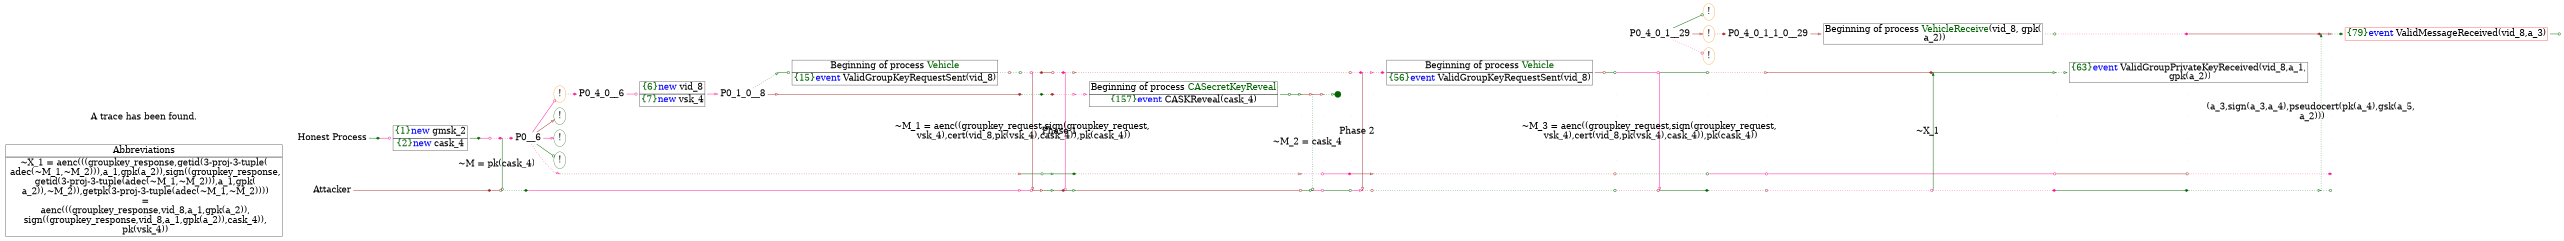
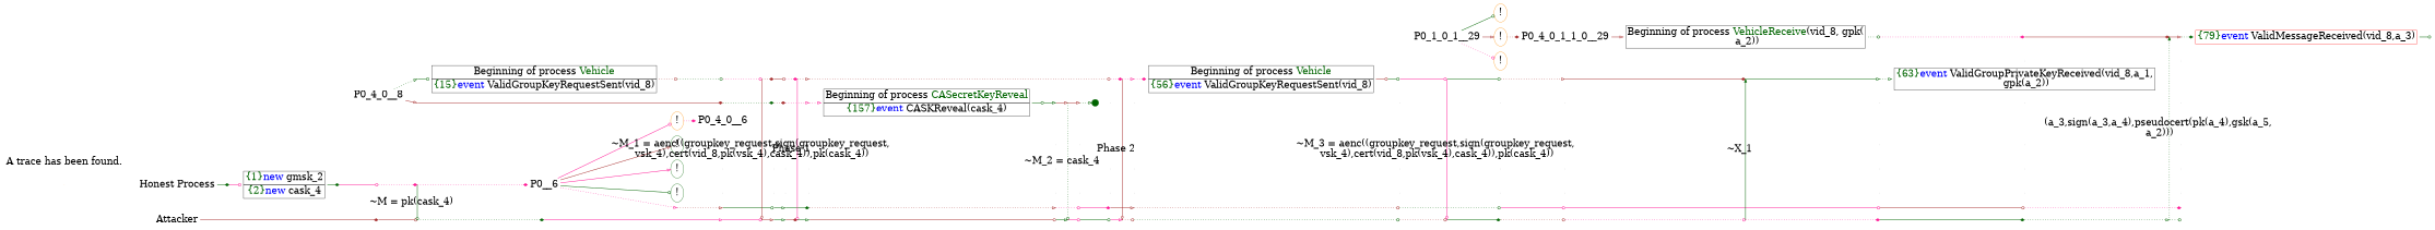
  digraph {
    ordering=out
    rankdir=LR
    node [fontsize=30 shape=point]
    edge [arrowhead=none fontsize=30 penwidth=1.6 style=bold weight=100]
    n1 [color=darkorange height=0 label="Honest Process" shape=plaintext width=0]
    n2 [color=darkgreen height=0 label=Attacker shape=plaintext width=0]
    P0__4 [color=darkgreen height=0 width=0]
    P__1 [color=teal height=0 width=0]
    P0__5 [color=darkgreen height=0 width=0]
    P__2 [color=darkgreen height=0 width=0]
    P0__6 [color=teal fixedsize=false height=0 shape=none width=0]
    P__3 [color=darkgreen height=0 width=0]
    n9 [color=darkorange height=0 label="!" shape=ellipse width=0]
    n10 [color=darkgreen height=0 label="!" shape=ellipse width=0]
    n11 [color=darkgreen height=0 label="!" shape=ellipse width=0]
    n12 [color=darkgreen height=0 label="!" shape=ellipse width=0]
    P0_0__6 [color=teal height=0 width=0]
    P0_4_0_1__8 [color=darkorange height=0 width=0]
    P0_4_0_0__8 [color=darkorange height=0 width=0]
    P0_4_0_1__11 [color=darkorange height=0 width=0]
    P0_4_0_0__9 [color=darkorange height=0 width=0]
    P0_3__7 [height=0 style=invisible width=0]
    P0_2__7 [height=0 style=invisible width=0]
    P0_1__7 [height=0 style=invisible width=0]
    P0_0__7 [color=darkorange height=0 width=0]
    P__4 [color=darkgreen height=0 width=0]
    P0_4_0_1__12 [color=teal height=0 width=0]
    P__5 [color=darkorange height=0 width=0]
    P0_4_0_1__13 [color=darkgreen height=0 width=0]
    P0_4_0_0__10 [color=teal height=0 width=0]
    P0_3__8 [height=0 style=invisible width=0]
    P0_2__8 [height=0 style=invisible width=0]
    P0_1__8 [height=0 style=invisible width=0]
    P0_0__8 [color=darkgreen height=0 width=0]
    P__6 [color=teal height=0 width=0]
    P0_4_0_1__14 [color=teal height=0 width=0]
    P0_4_0_0__11 [color=teal height=0 width=0]
    P0_3__9 [height=0 style=invisible width=0]
    P0_2__9 [height=0 style=invisible width=0]
    P0_1__9 [height=0 style=invisible width=0]
    P0_0__9 [color=darkgreen height=0 width=0]
    P__7 [color=teal height=0 width=0]
    P0_4_0_1__15 [color=teal height=0 width=0]
    P__8 [color=darkorange height=0 width=0]
    P0_4_0_1__16 [color=darkorange height=0 width=0]
    P0_4_0_0__12 [color=darkgreen height=0 width=0]
    P0_3__10 [height=0 style=invisible width=0]
    P0_2__10 [height=0 style=invisible width=0]
    P0_1__10 [height=0 style=invisible width=0]
    P0_0__10 [color=teal height=0 width=0]
    P__9 [color=teal height=0 width=0]
    P0_4_0_0__15 [color=teal height=0 width=0]
    P0_3__11 [height=0 style=invisible width=0]
    P0_2__11 [height=0 style=invisible width=0]
    P0_1__11 [height=0 style=invisible width=0]
    P0_0__11 [color=darkorange height=0 width=0]
    P__10 [color=darkgreen height=0 width=0]
    P0_4_0_0__16 [color=darkgreen height=0 width=0]
    P__11 [color=darkgreen height=0 width=0]
    P0_4_0_0__17 [color=darkorange height=0 width=0]
    P0_3__12 [height=0 style=invisible width=0]
    P0_2__12 [height=0 style=invisible width=0]
    P0_1__12 [height=0 style=invisible width=0]
    P0_0__12 [color=teal height=0 width=0]
    P__12 [color=darkgreen height=0 width=0]
    P0_4_0_1__17 [color=darkgreen height=0 width=0]
    P0_4_0_0__19 [height=0 style=invisible width=0]
    P0_3__13 [height=0 style=invisible width=0]
    P0_2__13 [height=0 style=invisible width=0]
    P0_1__13 [height=0 style=invisible width=0]
    P0_0__13 [color=teal height=0 width=0]
    P__13 [color=teal height=0 width=0]
    P0_4_0_1__18 [color=teal height=0 width=0]
    P__14 [color=darkgreen height=0 width=0]
    P0_4_0_1__19 [color=darkgreen height=0 width=0]
    P0_4_0_0__20 [height=0 style=invisible width=0]
    P0_3__14 [height=0 style=invisible width=0]
    P0_2__14 [height=0 style=invisible width=0]
    P0_1__14 [height=0 style=invisible width=0]
    P0_0__14 [color=teal height=0 width=0]
    P__15 [color=darkorange height=0 width=0]
    P0_4_0_1__22 [color=darkgreen height=0 width=0]
    P0_4_0_0__21 [height=0 style=invisible width=0]
    P0_3__15 [height=0 style=invisible width=0]
    P0_2__15 [height=0 style=invisible width=0]
    P0_1__15 [height=0 style=invisible width=0]
    P0_0__15 [color=darkorange height=0 width=0]
    P__16 [color=teal height=0 width=0]
    P0_4_0_1__23 [color=darkorange height=0 width=0]
    P__17 [color=darkgreen height=0 width=0]
    P0_4_0_1__24 [color=darkgreen height=0 width=0]
    P0_4_0_0__22 [height=0 style=invisible width=0]
    P0_3__16 [height=0 style=invisible width=0]
    P0_2__16 [height=0 style=invisible width=0]
    P0_1__16 [height=0 style=invisible width=0]
    P0_0__16 [color=darkorange height=0 width=0]
    P__18 [color=darkorange height=0 width=0]
    P0_4_0_1__25 [color=darkgreen height=0 width=0]
    P0_4_0_0__23 [height=0 style=invisible width=0]
    P0_3__17 [height=0 style=invisible width=0]
    P0_2__17 [height=0 style=invisible width=0]
    P0_1__17 [height=0 style=invisible width=0]
    P0_0__17 [color=teal height=0 width=0]
    P__19 [color=teal height=0 width=0]
    P0_4_0_1__26 [color=darkgreen height=0 width=0]
    P__20 [color=darkgreen height=0 width=0]
    P0_4_0_1__27 [color=darkorange height=0 width=0]
    P0_4_0_0__24 [height=0 style=invisible width=0]
    P0_3__18 [height=0 style=invisible width=0]
    P0_2__18 [height=0 style=invisible width=0]
    P0_1__18 [height=0 style=invisible width=0]
    P0_0__18 [color=darkorange height=0 width=0]
    P__21 [color=darkgreen height=0 width=0]
    n110 [color=darkorange height=0 label="!" shape=ellipse width=0]
    n111 [color=darkorange height=0 label="!" shape=ellipse width=0]
    n112 [color=darkorange height=0 label="!" shape=ellipse width=0]
    P0_4_0_1_1_0__32 [color=darkgreen height=0 width=0]
    P0_4_0_1_0__30 [height=0 style=invisible width=0]
    P0_4_0_0__25 [height=0 style=invisible width=0]
    P0_3__19 [height=0 style=invisible width=0]
    P0_2__19 [height=0 style=invisible width=0]
    P0_1__19 [height=0 style=invisible width=0]
    P0_0__19 [color=darkgreen height=0 width=0]
    P__22 [color=darkorange height=0 width=0]
    P0_4_0_1_1_0__33 [color=darkorange height=0 width=0]
    P__23 [color=teal height=0 width=0]
    P0_4_0_1_1_0__34 [color=darkorange height=0 width=0]
    P0_4_0_1_0__31 [height=0 style=invisible width=0]
    P0_4_0_0__26 [height=0 style=invisible width=0]
    P0_3__20 [height=0 style=invisible width=0]
    P0_2__20 [height=0 style=invisible width=0]
    P0_1__20 [height=0 style=invisible width=0]
    P0_0__20 [color=darkorange height=0 width=0]
    P__24 [color=darkorange height=0 width=0]
    P0__1 [color=darkgreen height=0 width=0]
    P0_4_0__6 [color=teal fixedsize=false height=0 shape=none width=0]
    n133 [height=0 label=<<TABLE BORDER="0" CELLBORDER="1" CELLSPACING="0" CELLPADDING="4"> <TR><TD>Beginning of process <FONT COLOR="darkgreen">Vehicle</FONT></TD></TR><TR><TD><FONT COLOR="darkgreen">{15}</FONT><FONT COLOR="blue">event</FONT> ValidGroupKeyRequestSent(vid_8)</TD></TR></TABLE>> shape=plaintext width=0]
    n134 [height=0 label=<<TABLE BORDER="0" CELLBORDER="1" CELLSPACING="0" CELLPADDING="4"> <TR><TD>Beginning of process <FONT COLOR="darkgreen">CASecretKeyReveal</FONT></TD></TR><TR><TD><FONT COLOR="darkgreen">{157}</FONT><FONT COLOR="blue">event</FONT> CASKReveal(cask_4)</TD></TR></TABLE>> shape=plaintext width=0]
    P0_4_0_0__18 [color=darkgreen height=0.3 width=0.3]
    n136 [height=0 label=<<TABLE BORDER="0" CELLBORDER="1" CELLSPACING="0" CELLPADDING="4"> <TR><TD>Beginning of process <FONT COLOR="darkgreen">Vehicle</FONT></TD></TR><TR><TD><FONT COLOR="darkgreen">{56}</FONT><FONT COLOR="blue">event</FONT> ValidGroupKeyRequestSent(vid_8)</TD></TR></TABLE>> shape=plaintext width=0]
    n137 [height=0 label=<<TABLE BORDER="0" CELLBORDER="1" CELLSPACING="0" CELLPADDING="4"> <TR><TD><FONT COLOR="darkgreen">{63}</FONT><FONT COLOR="blue">event</FONT> ValidGroupPrivateKeyReceived(vid_8,a_1,<br/> gpk(a_2))</TD></TR></TABLE>> shape=plaintext width=0]
    P0_4_0_1_1_0__29 [color=darkgreen fixedsize=false height=0 shape=none width=0]
    n139 [color=red height=0 label=<<TABLE BORDER="0" CELLBORDER="1" CELLSPACING="0" CELLPADDING="4"> <TR><TD><FONT COLOR="darkgreen">{79}</FONT><FONT COLOR="blue">event</FONT> ValidMessageReceived(vid_8,a_3)</TD></TR></TABLE>> shape=plaintext width=0]
    Trace [color=darkorange height=0 width=0]
    n141 [height=0 label=<A trace has been found.<br/> > shape=plaintext width=0]
    n142 [height=0 label=<<TABLE BORDER="0" CELLBORDER="1" CELLSPACING="0" CELLPADDING="4"> <TR><TD><FONT COLOR="darkgreen">{1}</FONT><FONT COLOR="blue">new </FONT>gmsk_2</TD></TR><TR><TD><FONT COLOR="darkgreen">{2}</FONT><FONT COLOR="blue">new </FONT>cask_4</TD></TR></TABLE>> shape=plaintext width=0]
    P0__3 [color=darkgreen height=0 width=0]
-   n144 [height=0 label=<<TABLE BORDER="0" CELLBORDER="1" CELLSPACING="0" CELLPADDING="4"> <TR><TD><FONT COLOR="darkgreen">{6}</FONT><FONT COLOR="blue">new </FONT>vid_8</TD></TR><TR><TD><FONT COLOR="darkgreen">{7}</FONT><FONT COLOR="blue">new </FONT>vsk_4</TD></TR></TABLE>> shape=plaintext width=0]
-   P0_4_0__8 [color=teal fixedsize=false height=0 shape=none width=0 label=P0_1_0__8]
+   P0_4_0__8 [color=teal fixedsize=false height=0 shape=none width=0]
    P0_4_0_1__10 [color=darkorange height=0 width=0]
    P0_4_0_0__14 [color=darkorange height=0 width=0]
    P0_4_0_1__21 [color=darkorange height=0 width=0]
-   P0_4_0_1__29 [color=darkorange fixedsize=false height=0 shape=none width=0]
+   P0_4_0_1__29 [color=darkorange fixedsize=false height=0 shape=none width=0 label=P0_1_0_1__29]
    n150 [height=0 label=<<TABLE BORDER="0" CELLBORDER="1" CELLSPACING="0" CELLPADDING="4"> <TR><TD>Beginning of process <FONT COLOR="darkgreen">VehicleReceive</FONT>(vid_8, gpk(<br/> a_2))</TD></TR></TABLE>> shape=plaintext width=0]
    P0_4_0_1_1_0__31 [color=darkorange height=0 width=0]
    P0_4_0_1_1_0__36 [color=darkgreen height=0 width=0]
-   n153 [height=0 label=<<TABLE BORDER="0" CELLBORDER="1" CELLSPACING="0" CELLPADDING="4"><TR> <TD> Abbreviations </TD></TR><TR><TD>~X_1 = aenc(((groupkey_response,getid(3-proj-3-tuple(<br/> adec(~M_1,~M_2))),a_1,gpk(a_2)),sign((groupkey_response,<br/> getid(3-proj-3-tuple(adec(~M_1,~M_2))),a_1,gpk(<br/> a_2)),~M_2)),getpk(3-proj-3-tuple(adec(~M_1,~M_2))))<br/> =<br/> aenc(((groupkey_response,vid_8,a_1,gpk(a_2)),<br/> sign((groupkey_response,vid_8,a_1,gpk(a_2)),cask_4)),<br/> pk(vsk_4))</TD></TR></TABLE>> shape=plaintext width=0]
    subgraph sub_1 {
      rank=same
      n1
      n2
    }
    subgraph sub_2 {
      rank=same
      P0__4
      P__1
    }
    subgraph sub_3 {
      rank=same
      P0_4_0_1__12
      P__5
    }
    subgraph sub_4 {
      rank=same
      P0__5
      P__2
    }
    subgraph sub_5 {
      rank=same
      P0__6
      P__3
    }
    subgraph sub_6 {
      rank=same
      n9
      n10
      n11
      n12
      P0_0__6
    }
    subgraph sub_7 {
      rank=same
      P0_4_0_1__14
      P0_4_0_0__11
      P0_3__9
      P0_2__9
      P0_1__9
      P0_0__9
      P__7
    }
    subgraph sub_8 {
      rank=same
      P0_4_0_1__8
      P0_4_0_0__8
    }
    subgraph sub_9 {
      rank=same
      P0_4_0_1__11
      P0_4_0_0__9
      P0_3__7
      P0_2__7
      P0_1__7
      P0_0__7
      P__4
    }
    subgraph sub_10 {
      rank=same
      P0_4_0_1__13
      P0_4_0_0__10
      P0_3__8
      P0_2__8
      P0_1__8
      P0_0__8
      P__6
    }
    subgraph sub_11 {
      rank=same
      P0_4_0_1__15
      P__8
    }
    subgraph sub_12 {
      rank=same
      P0_4_0_1__16
      P0_4_0_0__12
      P0_3__10
      P0_2__10
      P0_1__10
      P0_0__10
      P__9
    }
    subgraph sub_13 {
      rank=same
      P0_4_0_0__15
      P0_3__11
      P0_2__11
      P0_1__11
      P0_0__11
      P__10
    }
    subgraph sub_14 {
      rank=same
      P0_4_0_0__16
      P__11
    }
    subgraph sub_15 {
      rank=same
      P0_4_0_0__17
      P0_3__12
      P0_2__12
      P0_1__12
      P0_0__12
      P__12
    }
    subgraph sub_16 {
      rank=same
      P0_4_0_1__17
      P0_4_0_0__19
      P0_3__13
      P0_2__13
      P0_1__13
      P0_0__13
      P__13
    }
    subgraph sub_17 {
      rank=same
      P0_4_0_1__18
      P__14
    }
    subgraph sub_18 {
      rank=same
      P0_4_0_1__19
      P0_4_0_0__20
      P0_3__14
      P0_2__14
      P0_1__14
      P0_0__14
      P__15
    }
    subgraph sub_19 {
      rank=same
      P0_4_0_1__22
      P0_4_0_0__21
      P0_3__15
      P0_2__15
      P0_1__15
      P0_0__15
      P__16
    }
    subgraph sub_20 {
      rank=same
      P0_4_0_1__23
      P__17
    }
    subgraph sub_21 {
      rank=same
      P0_4_0_1__24
      P0_4_0_0__22
      P0_3__16
      P0_2__16
      P0_1__16
      P0_0__16
      P__18
    }
    subgraph sub_22 {
      rank=same
      P0_4_0_1__25
      P0_4_0_0__23
      P0_3__17
      P0_2__17
      P0_1__17
      P0_0__17
      P__19
    }
    subgraph sub_23 {
      rank=same
      P0_4_0_1__26
      P__20
    }
    subgraph sub_24 {
      rank=same
      P0_4_0_1__27
      P0_4_0_0__24
      P0_3__18
      P0_2__18
      P0_1__18
      P0_0__18
      P__21
    }
    subgraph sub_25 {
      rank=same
      n110
      n111
      n112
    }
    subgraph sub_26 {
      rank=same
      P0_4_0_1_1_0__32
      P0_4_0_1_0__30
      P0_4_0_0__25
      P0_3__19
      P0_2__19
      P0_1__19
      P0_0__19
      P__22
    }
    subgraph sub_27 {
      rank=same
      P0_4_0_1_1_0__33
      P__23
    }
    subgraph sub_28 {
      rank=same
      P0_4_0_1_1_0__34
      P0_4_0_1_0__31
      P0_4_0_0__26
      P0_3__20
      P0_2__20
      P0_1__20
      P0_0__20
      P__24
    }
    n1 -> P0__1 [arrowhead=diamond color=darkgreen]
    n2 -> P__1 [arrowhead=diamond color=brown]
    P0__4 -> P0__5 [arrowhead=diamond color=deeppink style=dotted]
    P__1 -> P__2 [arrowhead=odot color=brown]
    P0__5 -> P__2 [arrowhead=odot color=darkgreen label=<~M = pk(cask_4)> weight=""]
    P0__5 -> P0__6 [arrowhead=diamond color=deeppink style=dotted]
    P__2 -> P__3 [arrowhead=diamond color=darkgreen style=dotted]
    P0__6 -> n9 [arrowhead=odot color=deeppink weight=""]
    P0__6 -> n10 [arrowhead=onormal color=brown weight=""]
    P0__6 -> n11 [arrowhead=onormal color=deeppink weight=""]
    P0__6 -> n12 [arrowhead=odot color=darkgreen weight=""]
    P0__6 -> P0_0__6 [arrowhead=onormal color=deeppink style=dotted weight=""]
    P__3 -> P__4 [arrowhead=onormal color=deeppink]
    n9 -> P0_4_0__6 [arrowhead=diamond color=deeppink style=dotted]
    n10 -> P0_3__7 [style=invisible]
    n11 -> P0_2__7 [style=invisible]
    n12 -> P0_1__7 [style=invisible]
    P0_0__6 -> P0_0__7 [arrowhead=onormal color=brown style=dotted]
    P0_4_0_1__8 -> n133 [arrowhead=odot color=darkgreen]
    P0_4_0_0__8 -> P0_4_0_0__9 [arrowhead=diamond color=brown]
    P0_4_0_1__11 -> P0_4_0_1__12 [arrowhead=odot color=deeppink style=dotted]
    P0_4_0_0__9 -> P0_4_0_0__10 [arrowhead=diamond color=darkgreen style=dotted]
    P0_3__7 -> P0_3__8 [style=invisible]
    P0_2__7 -> P0_2__8 [style=invisible]
    P0_1__7 -> P0_1__8 [style=invisible]
    P0_0__7 -> P0_0__8 [arrowhead=odot color=darkgreen]
    P__4 -> P__5 [arrowhead=odot color=deeppink]
    P0_4_0_1__12 -> P__5 [arrowhead=onormal color=brown label=<~M_1 = aenc((groupkey_request,sign(groupkey_request,<br/> vsk_4),cert(vid_8,pk(vsk_4),cask_4)),pk(cask_4))> weight=""]
    P0_4_0_1__12 -> P0_4_0_1__13 [arrowhead=diamond color=brown style=dotted]
    P__5 -> P__6 [arrowhead=onormal color=brown]
    P0_4_0_1__13 -> P0_4_0_1__14 [arrowhead=odot color=brown]
    P0_4_0_0__10 -> P0_4_0_0__11 [arrowhead=diamond color=brown style=dotted]
    P0_3__8 -> P0_3__9 [style=invisible]
    P0_2__8 -> P0_2__9 [style=invisible]
    P0_1__8 -> P0_1__9 [style=invisible]
    P0_0__8 -> P0_0__9 [arrowhead=onormal color=darkgreen]
    P__6 -> P__7 [arrowhead=onormal color=darkgreen]
    P0_4_0_1__14 -> P0_4_0_1__15 [arrowhead=diamond color=deeppink style=dotted]
    P0_4_0_0__11 -> P0_4_0_0__12 [arrowhead=onormal color=deeppink style=dotted]
    P0_3__9 -> P0_3__10 [style=invisible]
    P0_2__9 -> P0_2__10 [style=invisible]
    P0_1__9 -> P0_1__10 [style=invisible]
    P0_0__9 -> P0_0__10 [arrowhead=diamond color=darkgreen]
    P__7 -> P__8 [arrowhead=diamond color=brown]
    P0_4_0_1__15 -> P__8 [arrowhead=odot color=deeppink label=<Phase 1> weight=""]
    P0_4_0_1__15 -> P0_4_0_1__16 [arrowhead=onormal color=brown style=dotted]
    P__8 -> P__9 [arrowhead=onormal color=darkgreen]
    P0_4_0_1__16 -> P0_4_0_1__17 [arrowhead=odot color=brown style=dotted]
    P0_4_0_0__12 -> n134 [arrowhead=onormal color=deeppink style=dotted]
    P0_3__10 -> P0_3__11 [style=invisible]
    P0_2__10 -> P0_2__11 [style=invisible]
    P0_1__10 -> P0_1__11 [style=invisible]
    P0_0__10 -> P0_0__11 [arrowhead=onormal color=brown style=dotted]
    P__9 -> P__10 [arrowhead=odot color=brown]
    P0_4_0_0__15 -> P0_4_0_0__16 [arrowhead=onormal color=brown]
    P0_3__11 -> P0_3__12 [style=invisible]
    P0_2__11 -> P0_2__12 [style=invisible]
    P0_1__11 -> P0_1__12 [style=invisible]
    P0_0__11 -> P0_0__12 [arrowhead=odot color=deeppink style=dotted]
    P__10 -> P__11 [arrowhead=onormal color=darkgreen]
    P0_4_0_0__16 -> P__11 [arrowhead=odot color=darkgreen label=<~M_2 = cask_4> style=dotted weight=""]
    P0_4_0_0__16 -> P0_4_0_0__17 [arrowhead=onormal color=brown]
    P__11 -> P__12 [arrowhead=odot color=deeppink]
    P0_4_0_0__17 -> P0_4_0_0__18 [arrowhead=onormal color=darkgreen style=dotted]
    P0_3__12 -> P0_3__13 [style=invisible]
    P0_2__12 -> P0_2__13 [style=invisible]
    P0_1__12 -> P0_1__13 [style=invisible]
    P0_0__12 -> P0_0__13 [arrowhead=diamond color=deeppink]
    P__12 -> P__13 [arrowhead=odot color=darkgreen]
    P0_4_0_1__17 -> P0_4_0_1__18 [arrowhead=diamond color=deeppink style=dotted]
    P0_4_0_0__19 -> P0_4_0_0__20 [style=invisible]
    P0_3__13 -> P0_3__14 [style=invisible]
    P0_2__13 -> P0_2__14 [style=invisible]
    P0_1__13 -> P0_1__14 [style=invisible]
    P0_0__13 -> P0_0__14 [arrowhead=onormal color=brown]
    P__13 -> P__14 [arrowhead=onormal color=deeppink]
    P0_4_0_1__18 -> P__14 [arrowhead=onormal color=brown label=<Phase 2> weight=""]
    P0_4_0_1__18 -> P0_4_0_1__19 [arrowhead=onormal color=deeppink style=dotted]
    P__14 -> P__15 [arrowhead=odot color=brown style=dotted]
    P0_4_0_1__19 -> n136 [arrowhead=diamond color=deeppink style=dotted]
    P0_4_0_0__20 -> P0_4_0_0__21 [style=invisible]
    P0_3__14 -> P0_3__15 [style=invisible]
    P0_2__14 -> P0_2__15 [style=invisible]
    P0_1__14 -> P0_1__15 [style=invisible]
    P0_0__14 -> P0_0__15 [arrowhead=odot color=brown style=dotted]
    P__15 -> P__16 [arrowhead=odot color=darkgreen style=dotted]
    P0_4_0_1__22 -> P0_4_0_1__23 [arrowhead=odot color=deeppink]
    P0_4_0_0__21 -> P0_4_0_0__22 [style=invisible]
    P0_3__15 -> P0_3__16 [style=invisible]
    P0_2__15 -> P0_2__16 [style=invisible]
    P0_1__15 -> P0_1__16 [style=invisible]
    P0_0__15 -> P0_0__16 [arrowhead=odot color=darkgreen style=dotted]
    P__16 -> P__17 [arrowhead=odot color=brown style=dotted]
    P0_4_0_1__23 -> P__17 [arrowhead=onormal color=deeppink label=<~M_3 = aenc((groupkey_request,sign(groupkey_request,<br/> vsk_4),cert(vid_8,pk(vsk_4),cask_4)),pk(cask_4))> weight=""]
    P0_4_0_1__23 -> P0_4_0_1__24 [arrowhead=odot color=darkgreen]
    P__17 -> P__18 [arrowhead=diamond color=darkgreen]
    P0_4_0_1__24 -> P0_4_0_1__25 [arrowhead=onormal color=brown style=dotted]
    P0_4_0_0__22 -> P0_4_0_0__23 [style=invisible]
    P0_3__16 -> P0_3__17 [style=invisible]
    P0_2__16 -> P0_2__17 [style=invisible]
    P0_1__16 -> P0_1__17 [style=invisible]
    P0_0__16 -> P0_0__17 [arrowhead=odot color=deeppink]
    P__18 -> P__19 [arrowhead=odot color=brown style=dotted]
    P0_4_0_1__25 -> P0_4_0_1__26 [arrowhead=diamond color=brown]
    P0_4_0_0__23 -> P0_4_0_0__24 [style=invisible]
    P0_3__17 -> P0_3__18 [style=invisible]
    P0_2__17 -> P0_2__18 [style=invisible]
    P0_1__17 -> P0_1__18 [style=invisible]
    P0_0__17 -> P0_0__18 [arrowhead=odot color=deeppink]
    P__19 -> P__20 [arrowhead=odot color=deeppink style=dotted]
    P0_4_0_1__26 -> P__20 [arrowhead=normal color=darkgreen dir=back label=<~X_1> weight=""]
    P0_4_0_1__26 -> P0_4_0_1__27 [arrowhead=onormal color=darkgreen]
    P__20 -> P__21 [arrowhead=diamond color=deeppink style=dotted]
    P0_4_0_1__27 -> n137 [arrowhead=onormal color=darkgreen style=dotted]
    P0_4_0_0__24 -> P0_4_0_0__25 [style=invisible]
    P0_3__18 -> P0_3__19 [style=invisible]
    P0_2__18 -> P0_2__19 [style=invisible]
    P0_1__18 -> P0_1__19 [style=invisible]
    P0_0__18 -> P0_0__19 [arrowhead=odot color=brown]
    P__21 -> P__22 [arrowhead=diamond color=darkgreen]
    n111 -> P0_4_0_1_1_0__29 [arrowhead=diamond color=brown style=dotted]
    n112 -> P0_4_0_1_0__30 [style=invisible]
    P0_4_0_1_1_0__32 -> P0_4_0_1_1_0__33 [arrowhead=diamond color=brown]
    P0_4_0_1_0__30 -> P0_4_0_1_0__31 [style=invisible]
    P0_4_0_0__25 -> P0_4_0_0__26 [style=invisible]
    P0_3__19 -> P0_3__20 [style=invisible]
    P0_2__19 -> P0_2__20 [style=invisible]
    P0_1__19 -> P0_1__20 [style=invisible]
    P0_0__19 -> P0_0__20 [arrowhead=diamond color=deeppink style=dotted]
    P__22 -> P__23 [arrowhead=onormal color=darkgreen style=dotted]
    P0_4_0_1_1_0__33 -> P__23 [arrowhead=normal color=darkgreen dir=back label=<(a_3,sign(a_3,a_4),pseudocert(pk(a_4),gsk(a_5,<br/> a_2)))> style=dotted weight=""]
    P0_4_0_1_1_0__33 -> P0_4_0_1_1_0__34 [arrowhead=onormal color=brown]
    P__23 -> P__24 [arrowhead=odot color=darkgreen style=dotted]
    P0_4_0_1_1_0__34 -> n139 [arrowhead=diamond color=darkgreen style=dotted]
    P0__1 -> n142 [arrowhead=odot color=deeppink]
-   P0_4_0__6 -> n144 [arrowhead=odot color=deeppink]
    n133 -> P0_4_0_1__10 [arrowhead=odot color=brown style=dotted]
    n134 -> P0_4_0_0__14 [arrowhead=odot color=darkgreen]
    P0_4_0_0__18 -> P0_4_0_0__19 [style=invisible]
    n136 -> P0_4_0_1__21 [arrowhead=odot color=brown]
    P0_4_0_1_1_0__29 -> n150 [arrowhead=onormal color=brown]
    n139 -> P0_4_0_1_1_0__36 [arrowhead=odot color=darkgreen]
    Trace -> n1 [style=invisible]
    n142 -> P0__3 [arrowhead=diamond color=darkgreen]
    P0__3 -> P0__4 [arrowhead=odot color=deeppink]
-   n144 -> P0_4_0__8 [arrowhead=onormal color=deeppink]
    P0_4_0__8 -> P0_4_0_1__8 [arrowhead=onormal color=darkgreen style=dotted weight=""]
    P0_4_0__8 -> P0_4_0_0__8 [arrowhead=onormal color=brown weight=""]
    P0_4_0_1__10 -> P0_4_0_1__11 [arrowhead=odot color=darkgreen style=dotted]
    P0_4_0_0__14 -> P0_4_0_0__15 [arrowhead=onormal color=darkgreen]
    P0_4_0_1__21 -> P0_4_0_1__22 [arrowhead=odot color=darkgreen]
    P0_4_0_1__29 -> n110 [arrowhead=odot color=darkgreen weight=""]
    P0_4_0_1__29 -> n111 [arrowhead=onormal color=brown weight=""]
    P0_4_0_1__29 -> n112 [arrowhead=odot color=deeppink style=dotted weight=""]
    n150 -> P0_4_0_1_1_0__31 [arrowhead=odot color=darkgreen style=dotted]
    P0_4_0_1_1_0__31 -> P0_4_0_1_1_0__32 [arrowhead=diamond color=deeppink style=dotted]
-   n153 -> n2 [style=invisible]
  }
